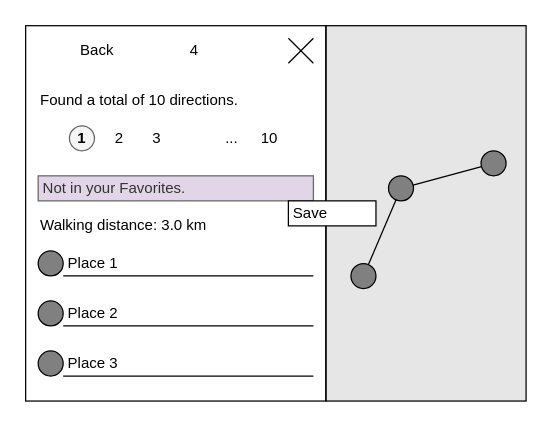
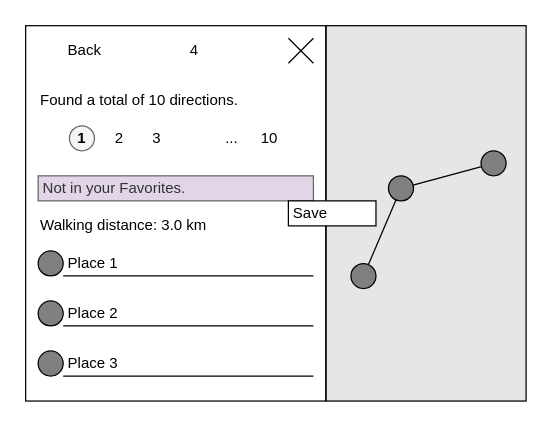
  <mxCell id="0" />
  <mxCell id="1" parent="0" />
  <mxCell id="2" value="" style="rounded=0;whiteSpace=wrap;html=1;fillColor=#E6E6E6;" vertex="1" parent="1"><mxGeometry x="260" y="20" width="160" height="300" as="geometry" /></mxCell>
  <mxCell id="3" value="" style="ellipse;whiteSpace=wrap;html=1;aspect=fixed;fillColor=#808080;" vertex="1" parent="1"><mxGeometry x="280" y="210.09" width="20" height="20" as="geometry" /></mxCell>
  <mxCell id="4" value="" style="ellipse;whiteSpace=wrap;html=1;aspect=fixed;fillColor=#808080;" vertex="1" parent="1"><mxGeometry x="310" y="140" width="20" height="20" as="geometry" /></mxCell>
  <mxCell id="5" value="" style="ellipse;whiteSpace=wrap;html=1;aspect=fixed;fillColor=#808080;" vertex="1" parent="1"><mxGeometry x="384" y="120" width="20" height="20" as="geometry" /></mxCell>
  <mxCell id="6" value="" style="rounded=0;whiteSpace=wrap;html=1;fillColor=none;" vertex="1" parent="1"><mxGeometry x="20" y="20" width="240" height="300" as="geometry" /></mxCell>
  <mxCell id="7" value="" style="endArrow=none;html=1;rounded=0;strokeWidth=1;" edge="1" parent="1"><mxGeometry width="50" height="50" relative="1" as="geometry"><mxPoint x="230" y="50" as="sourcePoint" /><mxPoint x="250" y="30" as="targetPoint" /></mxGeometry></mxCell>
  <mxCell id="8" value="" style="endArrow=none;html=1;rounded=0;strokeWidth=1;" edge="1" parent="1"><mxGeometry width="50" height="50" relative="1" as="geometry"><mxPoint x="250" y="50" as="sourcePoint" /><mxPoint x="230" y="30" as="targetPoint" /></mxGeometry></mxCell>
  <mxCell id="9" value="Found a total of 10 directions." style="text;html=1;strokeColor=none;fillColor=none;align=left;verticalAlign=middle;whiteSpace=wrap;rounded=0;" vertex="1" parent="1"><mxGeometry x="30" y="60" width="220" height="40" as="geometry" /></mxCell>
- <mxCell id="10" value="Back" style="text;html=1;strokeColor=none;fillColor=none;align=left;verticalAlign=middle;whiteSpace=wrap;rounded=0;spacingLeft=2;" vertex="1" parent="1"><mxGeometry x="60" y="30" width="60" height="20" as="geometry" /></mxCell>
+ <mxCell id="10" value="Back" style="text;html=1;strokeColor=none;fillColor=none;align=left;verticalAlign=middle;whiteSpace=wrap;rounded=0;spacingLeft=2;" vertex="1" parent="1"><mxGeometry x="50" y="30" width="60" height="20" as="geometry" /></mxCell>
  <mxCell id="11" value="" style="shape=image;html=1;verticalAlign=top;verticalLabelPosition=bottom;labelBackgroundColor=#ffffff;imageAspect=0;aspect=fixed;image=https://cdn4.iconfinder.com/data/icons/ionicons/512/icon-arrow-left-a-128.png;fontColor=#808080;imageBackground=none;" vertex="1" parent="1"><mxGeometry x="30" y="30" width="20" height="20" as="geometry" /></mxCell>
  <mxCell id="12" value="" style="shape=image;html=1;verticalAlign=top;verticalLabelPosition=bottom;labelBackgroundColor=#ffffff;imageAspect=0;aspect=fixed;image=https://cdn3.iconfinder.com/data/icons/arrow-outline-8/32/left-128.png" vertex="1" parent="1"><mxGeometry x="30" y="100" width="20" height="20" as="geometry" /></mxCell>
  <mxCell id="13" value="" style="shape=image;html=1;verticalAlign=top;verticalLabelPosition=bottom;labelBackgroundColor=#ffffff;imageAspect=0;aspect=fixed;image=https://cdn3.iconfinder.com/data/icons/arrow-outline-8/32/right-128.png" vertex="1" parent="1"><mxGeometry x="230" y="100" width="20" height="20" as="geometry" /></mxCell>
  <mxCell id="14" value="2" style="text;html=1;strokeColor=none;fillColor=none;align=center;verticalAlign=middle;whiteSpace=wrap;rounded=0;" vertex="1" parent="1"><mxGeometry x="80" y="100" width="30" height="20" as="geometry" /></mxCell>
  <mxCell id="15" value="3" style="text;html=1;strokeColor=none;fillColor=none;align=center;verticalAlign=middle;whiteSpace=wrap;rounded=0;" vertex="1" parent="1"><mxGeometry x="110" y="100" width="30" height="20" as="geometry" /></mxCell>
  <mxCell id="16" value="10" style="text;html=1;strokeColor=none;fillColor=none;align=center;verticalAlign=middle;whiteSpace=wrap;rounded=0;" vertex="1" parent="1"><mxGeometry x="200" y="100" width="30" height="20" as="geometry" /></mxCell>
  <mxCell id="17" value="4" style="text;html=1;strokeColor=none;fillColor=none;align=center;verticalAlign=middle;whiteSpace=wrap;rounded=0;" vertex="1" parent="1"><mxGeometry x="140" y="30" width="30" height="20" as="geometry" /></mxCell>
  <mxCell id="18" value="..." style="text;html=1;strokeColor=none;fillColor=none;align=center;verticalAlign=middle;whiteSpace=wrap;rounded=0;" vertex="1" parent="1"><mxGeometry x="170" y="100" width="30" height="20" as="geometry" /></mxCell>
  <mxCell id="19" value="" style="ellipse;whiteSpace=wrap;html=1;aspect=fixed;fillColor=#f5f5f5;fontColor=#333333;strokeColor=#666666;" vertex="1" parent="1"><mxGeometry x="55" y="100" width="20" height="20" as="geometry" /></mxCell>
  <mxCell id="20" value="1" style="text;html=1;strokeColor=none;fillColor=none;align=center;verticalAlign=middle;whiteSpace=wrap;rounded=0;fontStyle=1" vertex="1" parent="1"><mxGeometry x="50" y="100" width="30" height="20" as="geometry" /></mxCell>
  <mxCell id="21" value="" style="endArrow=none;html=1;rounded=0;" edge="1" parent="1"><mxGeometry width="50" height="50" relative="1" as="geometry"><mxPoint x="250" y="220" as="sourcePoint" /><mxPoint x="50" y="220" as="targetPoint" /></mxGeometry></mxCell>
  <mxCell id="22" value="Place&amp;nbsp;1" style="text;html=1;strokeColor=none;fillColor=none;align=left;verticalAlign=middle;whiteSpace=wrap;rounded=0;fontColor=#000000;spacingLeft=2;" vertex="1" parent="1"><mxGeometry x="50" y="200" width="200" height="20" as="geometry" /></mxCell>
  <mxCell id="23" value="" style="endArrow=none;html=1;rounded=0;" edge="1" parent="1"><mxGeometry width="50" height="50" relative="1" as="geometry"><mxPoint x="250" y="260" as="sourcePoint" /><mxPoint x="50" y="260" as="targetPoint" /></mxGeometry></mxCell>
  <mxCell id="24" value="Place&amp;nbsp;2" style="text;html=1;strokeColor=none;fillColor=none;align=left;verticalAlign=middle;whiteSpace=wrap;rounded=0;fontColor=#000000;spacingLeft=2;" vertex="1" parent="1"><mxGeometry x="50" y="240" width="200" height="20" as="geometry" /></mxCell>
  <mxCell id="25" value="" style="ellipse;whiteSpace=wrap;html=1;aspect=fixed;fillColor=#808080;" vertex="1" parent="1"><mxGeometry x="30" y="240" width="20" height="20" as="geometry" /></mxCell>
  <mxCell id="26" value="" style="endArrow=none;html=1;rounded=0;" edge="1" parent="1"><mxGeometry width="50" height="50" relative="1" as="geometry"><mxPoint x="250" y="300" as="sourcePoint" /><mxPoint x="50" y="300" as="targetPoint" /></mxGeometry></mxCell>
  <mxCell id="27" value="Place&amp;nbsp;3" style="text;html=1;strokeColor=none;fillColor=none;align=left;verticalAlign=middle;whiteSpace=wrap;rounded=0;fontColor=#000000;spacingLeft=2;" vertex="1" parent="1"><mxGeometry x="50" y="280" width="200" height="20" as="geometry" /></mxCell>
  <mxCell id="28" value="" style="ellipse;whiteSpace=wrap;html=1;aspect=fixed;fillColor=#808080;" vertex="1" parent="1"><mxGeometry x="30" y="280" width="20" height="20" as="geometry" /></mxCell>
  <mxCell id="29" value="" style="ellipse;whiteSpace=wrap;html=1;aspect=fixed;fillColor=#808080;" vertex="1" parent="1"><mxGeometry x="30" y="200" width="20" height="20" as="geometry" /></mxCell>
  <mxCell id="30" value="" style="endArrow=none;html=1;rounded=0;" edge="1" parent="1" source="3" target="4"><mxGeometry width="50" height="50" relative="1" as="geometry"><mxPoint x="460" y="210.09" as="sourcePoint" /><mxPoint x="510" y="160.09" as="targetPoint" /></mxGeometry></mxCell>
  <mxCell id="31" value="" style="endArrow=none;html=1;rounded=0;" edge="1" parent="1" source="4" target="5"><mxGeometry width="50" height="50" relative="1" as="geometry"><mxPoint x="304" y="221" as="sourcePoint" /><mxPoint x="326" y="169" as="targetPoint" /></mxGeometry></mxCell>
  <mxCell id="32" value="Not in your Favorites." style="rounded=0;whiteSpace=wrap;html=1;fillColor=#e1d5e7;strokeColor=#666666;align=left;fontColor=#333333;spacingLeft=2;" vertex="1" parent="1"><mxGeometry x="30" y="140" width="220" height="20" as="geometry" /></mxCell>
  <mxCell id="33" value="" style="shape=image;html=1;verticalAlign=top;verticalLabelPosition=bottom;labelBackgroundColor=#ffffff;imageAspect=0;aspect=fixed;image=https://cdn1.iconfinder.com/data/icons/ionicons-outline-vol-2/512/menu-outline-128.png" vertex="1" parent="1"><mxGeometry x="230" y="140" width="20" height="20" as="geometry" /></mxCell>
  <mxCell id="34" value="Save" style="rounded=0;whiteSpace=wrap;html=1;align=left;spacingLeft=2;fillColor=#FFFFFF;" vertex="1" parent="1"><mxGeometry x="230" y="160" width="70" height="20" as="geometry" /></mxCell>
  <mxCell id="35" value="Walking distance: 3.0 km" style="text;html=1;strokeColor=none;fillColor=none;align=left;verticalAlign=middle;whiteSpace=wrap;rounded=0;" vertex="1" parent="1"><mxGeometry x="30" y="160" width="220" height="40" as="geometry" /></mxCell>
